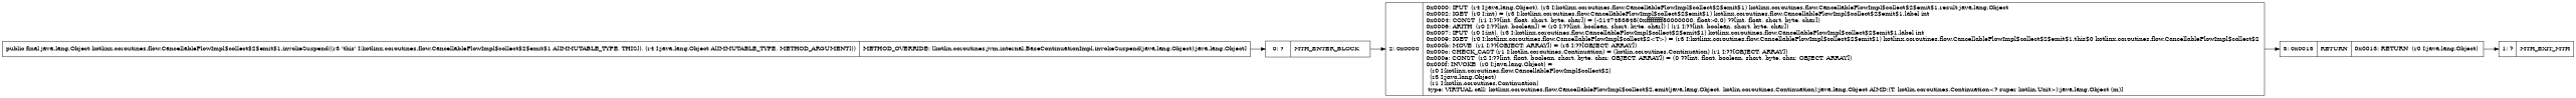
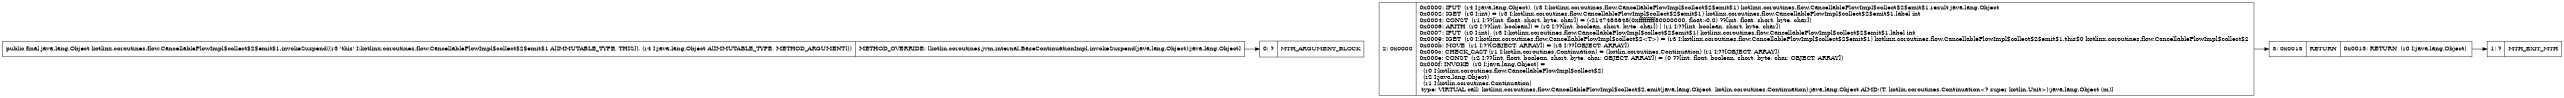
  digraph {
    rankdir=LR
    node [shape=record]
-   n1 [label="{0\:\ ?|MTH_ENTER_BLOCK\l}"]
-   n2 [label="{2\:\ 0x0000|0x0000: IPUT  (r4 I:java.lang.Object), (r3 I:kotlinx.coroutines.flow.CancellableFlowImpl$collect$2$emit$1) kotlinx.coroutines.flow.CancellableFlowImpl$collect$2$emit$1.result java.lang.Object \l0x0002: IGET  (r0 I:int) = (r3 I:kotlinx.coroutines.flow.CancellableFlowImpl$collect$2$emit$1) kotlinx.coroutines.flow.CancellableFlowImpl$collect$2$emit$1.label int \l0x0004: CONST  (r1 I:??[int, float, short, byte, char]) = (\-2147483648(0xffffffff80000000, float:\-0.0) ??[int, float, short, byte, char]) \l0x0006: ARITH  (r0 I:??[int, boolean]) = (r0 I:??[int, boolean, short, byte, char]) \| (r1 I:??[int, boolean, short, byte, char]) \l0x0007: IPUT  (r0 I:int), (r3 I:kotlinx.coroutines.flow.CancellableFlowImpl$collect$2$emit$1) kotlinx.coroutines.flow.CancellableFlowImpl$collect$2$emit$1.label int \l0x0009: IGET  (r0 I:kotlinx.coroutines.flow.CancellableFlowImpl$collect$2\<T\>) = (r3 I:kotlinx.coroutines.flow.CancellableFlowImpl$collect$2$emit$1) kotlinx.coroutines.flow.CancellableFlowImpl$collect$2$emit$1.this$0 kotlinx.coroutines.flow.CancellableFlowImpl$collect$2 \l0x000b: MOVE  (r1 I:??[OBJECT, ARRAY]) = (r3 I:??[OBJECT, ARRAY]) \l0x000c: CHECK_CAST (r1 I:kotlin.coroutines.Continuation) = (kotlin.coroutines.Continuation) (r1 I:??[OBJECT, ARRAY]) \l0x000e: CONST  (r2 I:??[int, float, boolean, short, byte, char, OBJECT, ARRAY]) = (0 ??[int, float, boolean, short, byte, char, OBJECT, ARRAY]) \l0x000f: INVOKE  (r0 I:java.lang.Object) = \l  (r0 I:kotlinx.coroutines.flow.CancellableFlowImpl$collect$2)\l  (r3 I:java.lang.Object)\l  (r1 I:kotlin.coroutines.Continuation)\l type: VIRTUAL call: kotlinx.coroutines.flow.CancellableFlowImpl$collect$2.emit(java.lang.Object, kotlin.coroutines.Continuation):java.lang.Object A[MD:(T, kotlin.coroutines.Continuation\<? super kotlin.Unit\>):java.lang.Object (m)]\l}"]
+   n1 [label="{0\:\ ?|MTH_ARGUMENT_BLOCK\l}"]
+   n2 [label="{2\:\ 0x0000|0x0000: IPUT  (r4 I:java.lang.Object), (r3 I:kotlinx.coroutines.flow.CancellableFlowImpl$collect$2$emit$1) kotlinx.coroutines.flow.CancellableFlowImpl$collect$2$emit$1.result java.lang.Object \l0x0002: IGET  (r0 I:int) = (r3 I:kotlinx.coroutines.flow.CancellableFlowImpl$collect$2$emit$1) kotlinx.coroutines.flow.CancellableFlowImpl$collect$2$emit$1.label int \l0x0004: CONST  (r1 I:??[int, float, short, byte, char]) = (\-2147483648(0xffffffff80000000, float:\-0.0) ??[int, float, short, byte, char]) \l0x0006: ARITH  (r0 I:??[int, boolean]) = (r0 I:??[int, boolean, short, byte, char]) \| (r1 I:??[int, boolean, short, byte, char]) \l0x0007: IPUT  (r0 I:int), (r3 I:kotlinx.coroutines.flow.CancellableFlowImpl$collect$2$emit$1) kotlinx.coroutines.flow.CancellableFlowImpl$collect$2$emit$1.label int \l0x0009: IGET  (r0 I:kotlinx.coroutines.flow.CancellableFlowImpl$collect$2\<T\>) = (r3 I:kotlinx.coroutines.flow.CancellableFlowImpl$collect$2$emit$1) kotlinx.coroutines.flow.CancellableFlowImpl$collect$2$emit$1.this$0 kotlinx.coroutines.flow.CancellableFlowImpl$collect$2 \l0x000b: MOVE  (r1 I:??[OBJECT, ARRAY]) = (r3 I:??[OBJECT, ARRAY]) \l0x000c: CHECK_CAST (r1 I:kotlin.coroutines.Continuation) = (kotlin.coroutines.Continuation) (r1 I:??[OBJECT, ARRAY]) \l0x000e: CONST  (r2 I:??[int, float, boolean, short, byte, char, OBJECT, ARRAY]) = (0 ??[int, float, boolean, short, byte, char, OBJECT, ARRAY]) \l0x000f: INVOKE  (r0 I:java.lang.Object) = \l  (r0 I:kotlinx.coroutines.flow.CancellableFlowImpl$collect$2)\l  (r2 I:java.lang.Object)\l  (r1 I:kotlin.coroutines.Continuation)\l type: VIRTUAL call: kotlinx.coroutines.flow.CancellableFlowImpl$collect$2.emit(java.lang.Object, kotlin.coroutines.Continuation):java.lang.Object A[MD:(T, kotlin.coroutines.Continuation\<? super kotlin.Unit\>):java.lang.Object (m)]\l}"]
    n3 [label="{3\:\ 0x0013|RETURN\l|0x0013: RETURN  (r0 I:java.lang.Object) \l}"]
    n4 [label="{1\:\ ?|MTH_EXIT_MTH\l}"]
    n5 [label="{public final java.lang.Object kotlinx.coroutines.flow.CancellableFlowImpl$collect$2$emit$1.invokeSuspend((r3 'this' I:kotlinx.coroutines.flow.CancellableFlowImpl$collect$2$emit$1 A[IMMUTABLE_TYPE, THIS]), (r4 I:java.lang.Object A[IMMUTABLE_TYPE, METHOD_ARGUMENT]))  | METHOD_OVERRIDE: [kotlin.coroutines.jvm.internal.BaseContinuationImpl.invokeSuspend(java.lang.Object):java.lang.Object]\l}"]
-   n1 -> n2
    n2 -> n3
    n3 -> n4
    n5 -> n1
  }
